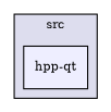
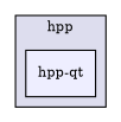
  digraph {
    compound=true
    fontname="DejaVu Serif"
    n1 [fillcolor="#eeeeff" fontname="DejaVu Serif" fontsize=10 label="hpp-qt" pencolor=black shape=box style=filled]
    subgraph cluster_1 {
      bgcolor="#ddddee"
      fontsize=10
-     label=src
+     label=hpp
      pencolor=black
      n1
    }
  }
